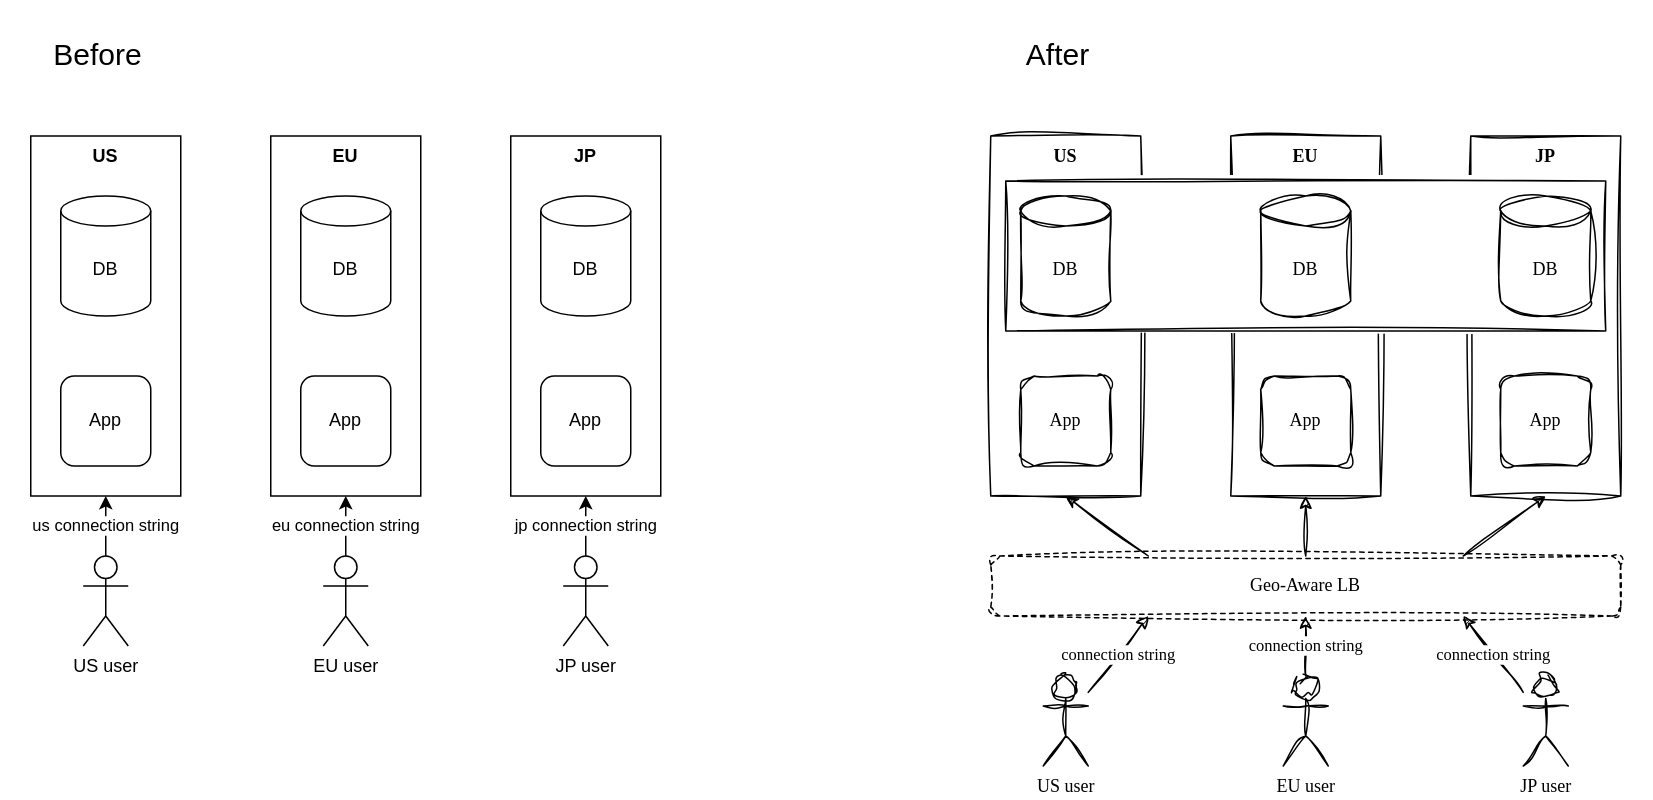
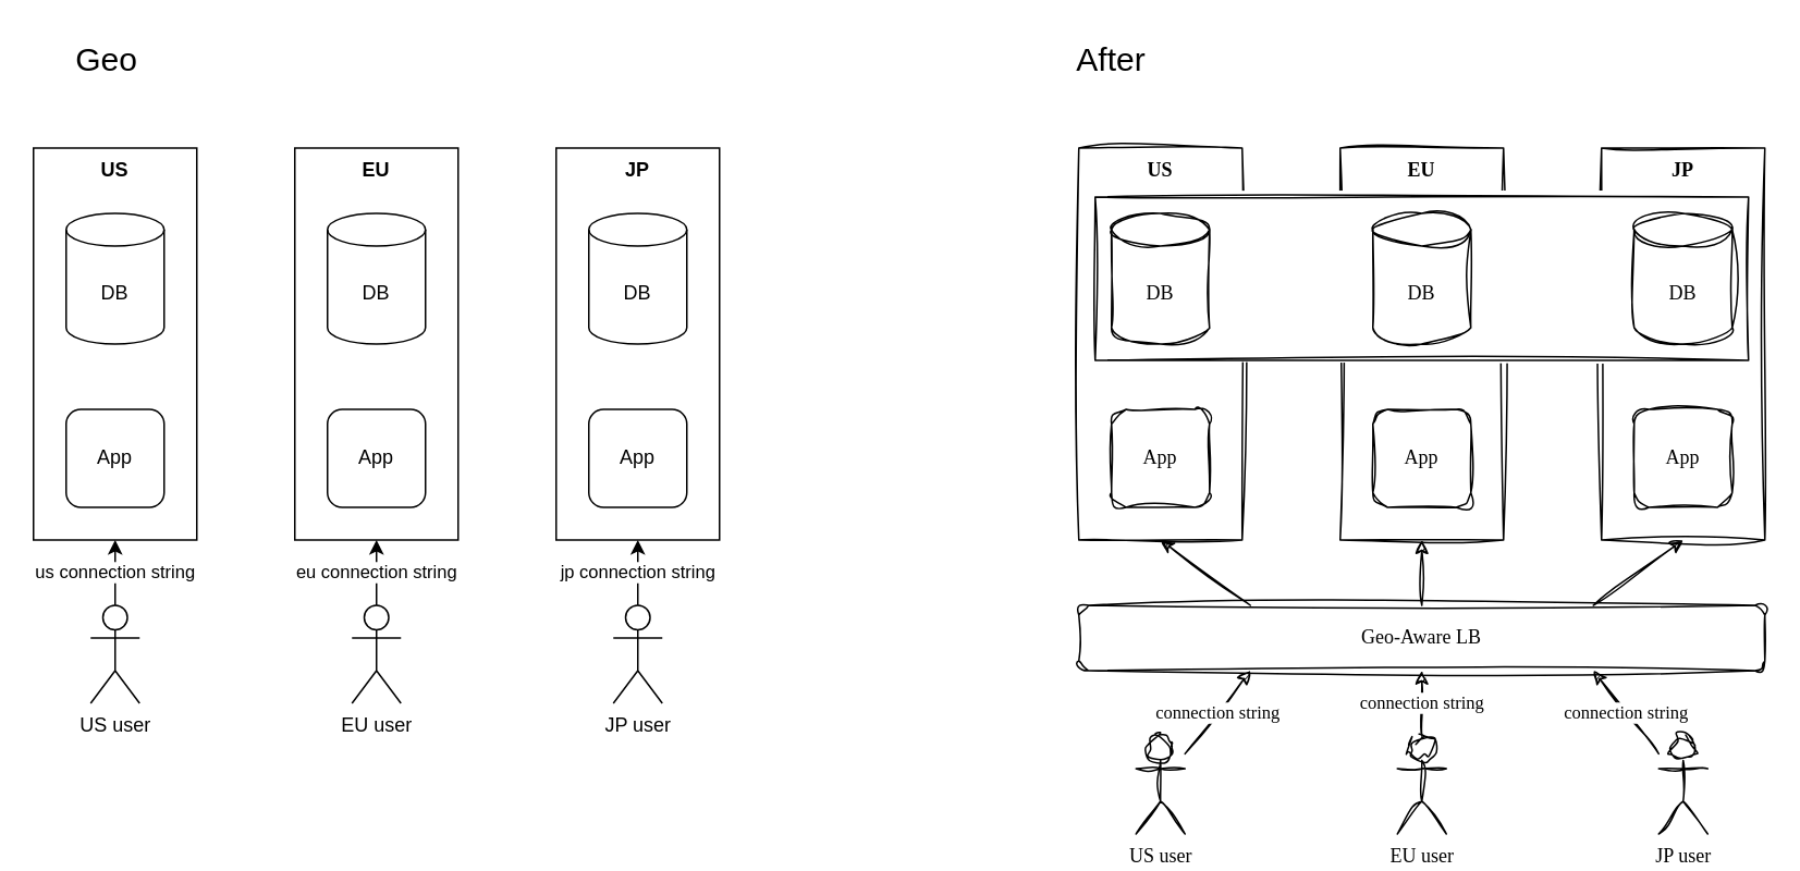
  <mxCell id="0" />
  <mxCell id="1" parent="0" />
  <mxCell id="2" value="&lt;b&gt;US&lt;/b&gt;" style="rounded=0;whiteSpace=wrap;html=1;fillColor=none;verticalAlign=top;shadow=0;fontFamily=Helvetica;" parent="1" vertex="1"><mxGeometry y="90" width="100" height="240" as="geometry" x="20" /></mxCell>
  <mxCell id="3" value="DB" style="shape=cylinder3;whiteSpace=wrap;html=1;boundedLbl=1;backgroundOutline=1;size=10;fillColor=none;shadow=0;fontFamily=Helvetica;" parent="1" vertex="1"><mxGeometry x="40" y="130" width="60" height="80" as="geometry" /></mxCell>
  <mxCell id="4" value="App" style="rounded=1;whiteSpace=wrap;html=1;fillColor=none;shadow=0;fontFamily=Helvetica;" parent="1" vertex="1"><mxGeometry x="40" y="250" width="60" height="60" as="geometry" /></mxCell>
  <mxCell id="5" value="&lt;b&gt;EU&lt;/b&gt;" style="rounded=0;whiteSpace=wrap;html=1;fillColor=none;verticalAlign=top;shadow=0;fontFamily=Helvetica;" parent="1" vertex="1"><mxGeometry x="180" y="90" width="100" height="240" as="geometry" /></mxCell>
  <mxCell id="6" value="DB" style="shape=cylinder3;whiteSpace=wrap;html=1;boundedLbl=1;backgroundOutline=1;size=10;fillColor=none;shadow=0;fontFamily=Helvetica;" parent="1" vertex="1"><mxGeometry x="200" y="130" width="60" height="80" as="geometry" /></mxCell>
  <mxCell id="7" value="App" style="rounded=1;whiteSpace=wrap;html=1;fillColor=none;shadow=0;fontFamily=Helvetica;" parent="1" vertex="1"><mxGeometry x="200" y="250" width="60" height="60" as="geometry" /></mxCell>
  <mxCell id="8" value="&lt;b&gt;JP&lt;/b&gt;" style="rounded=0;whiteSpace=wrap;html=1;fillColor=none;verticalAlign=top;shadow=0;fontFamily=Helvetica;" parent="1" vertex="1"><mxGeometry x="340" y="90" width="100" height="240" as="geometry" /></mxCell>
  <mxCell id="9" value="DB" style="shape=cylinder3;whiteSpace=wrap;html=1;boundedLbl=1;backgroundOutline=1;size=10;fillColor=none;shadow=0;fontFamily=Helvetica;" parent="1" vertex="1"><mxGeometry x="360" y="130" width="60" height="80" as="geometry" /></mxCell>
  <mxCell id="10" value="App" style="rounded=1;whiteSpace=wrap;html=1;fillColor=none;shadow=0;fontFamily=Helvetica;" parent="1" vertex="1"><mxGeometry x="360" y="250" width="60" height="60" as="geometry" /></mxCell>
  <mxCell id="11" value="us connection string" style="edgeStyle=none;html=1;entryX=0.5;entryY=1;entryDx=0;entryDy=0;shadow=0;fontFamily=Helvetica;" parent="1" source="12" target="2" edge="1"><mxGeometry relative="1" as="geometry" /></mxCell>
  <mxCell id="12" value="US user" style="shape=umlActor;verticalLabelPosition=bottom;verticalAlign=top;html=1;outlineConnect=0;fillColor=none;shadow=0;fontFamily=Helvetica;" parent="1" vertex="1"><mxGeometry x="55" y="370" width="30" height="60" as="geometry" /></mxCell>
  <mxCell id="13" value="eu connection string" style="edgeStyle=none;html=1;entryX=0.5;entryY=1;entryDx=0;entryDy=0;shadow=0;fontFamily=Helvetica;" parent="1" source="14" target="5" edge="1"><mxGeometry relative="1" as="geometry" /></mxCell>
  <mxCell id="14" value="EU user" style="shape=umlActor;verticalLabelPosition=bottom;verticalAlign=top;html=1;outlineConnect=0;fillColor=none;shadow=0;fontFamily=Helvetica;" parent="1" vertex="1"><mxGeometry x="215" y="370" width="30" height="60" as="geometry" /></mxCell>
  <mxCell id="15" value="jp connection string" style="edgeStyle=none;html=1;entryX=0.5;entryY=1;entryDx=0;entryDy=0;shadow=0;fontFamily=Helvetica;" parent="1" source="16" target="8" edge="1"><mxGeometry relative="1" as="geometry" /></mxCell>
  <mxCell id="16" value="JP user" style="shape=umlActor;verticalLabelPosition=bottom;verticalAlign=top;html=1;outlineConnect=0;fillColor=none;shadow=0;fontFamily=Helvetica;" parent="1" vertex="1"><mxGeometry x="375" y="370" width="30" height="60" as="geometry" /></mxCell>
- <mxCell id="17" value="Before" style="text;html=1;strokeColor=none;fillColor=none;align=center;verticalAlign=middle;whiteSpace=wrap;rounded=0;sketch=1;fontFamily=Helvetica;fontSize=20;" parent="1" vertex="1"><mxGeometry y="20" width="90" height="30" as="geometry" x="20" /></mxCell>
+ <mxCell id="17" value="Geo" style="text;html=1;strokeColor=none;fillColor=none;align=center;verticalAlign=middle;whiteSpace=wrap;rounded=0;sketch=1;fontFamily=Helvetica;fontSize=20;" parent="1" vertex="1"><mxGeometry y="20" width="90" height="30" as="geometry" x="20" /></mxCell>
  <mxCell id="18" value="&lt;b&gt;US&lt;/b&gt;" style="rounded=0;whiteSpace=wrap;html=1;fillColor=none;verticalAlign=top;shadow=0;fontFamily=Architects Daughter;sketch=1;curveFitting=1;jiggle=2;fontSource=https%3A%2F%2Ffonts.googleapis.com%2Fcss%3Ffamily%3DArchitects%2BDaughter;" parent="1" vertex="1"><mxGeometry x="660" y="90" width="100" height="240" as="geometry" /></mxCell>
  <mxCell id="19" value="App" style="rounded=1;whiteSpace=wrap;html=1;fillColor=none;shadow=0;fontFamily=Architects Daughter;sketch=1;curveFitting=1;jiggle=2;fontSource=https%3A%2F%2Ffonts.googleapis.com%2Fcss%3Ffamily%3DArchitects%2BDaughter;" parent="1" vertex="1"><mxGeometry x="680" y="250" width="60" height="60" as="geometry" /></mxCell>
  <mxCell id="20" value="&lt;b&gt;EU&lt;/b&gt;" style="rounded=0;whiteSpace=wrap;html=1;fillColor=none;verticalAlign=top;shadow=0;fontFamily=Architects Daughter;sketch=1;curveFitting=1;jiggle=2;fontSource=https%3A%2F%2Ffonts.googleapis.com%2Fcss%3Ffamily%3DArchitects%2BDaughter;" parent="1" vertex="1"><mxGeometry x="820" y="90" width="100" height="240" as="geometry" /></mxCell>
  <mxCell id="21" value="App" style="rounded=1;whiteSpace=wrap;html=1;fillColor=none;shadow=0;fontFamily=Architects Daughter;sketch=1;curveFitting=1;jiggle=2;fontSource=https%3A%2F%2Ffonts.googleapis.com%2Fcss%3Ffamily%3DArchitects%2BDaughter;" parent="1" vertex="1"><mxGeometry x="840" y="250" width="60" height="60" as="geometry" /></mxCell>
  <mxCell id="22" value="&lt;b&gt;JP&lt;/b&gt;" style="rounded=0;whiteSpace=wrap;html=1;fillColor=none;verticalAlign=top;shadow=0;fontFamily=Architects Daughter;sketch=1;curveFitting=1;jiggle=2;fontSource=https%3A%2F%2Ffonts.googleapis.com%2Fcss%3Ffamily%3DArchitects%2BDaughter;" parent="1" vertex="1"><mxGeometry x="980" y="90" width="100" height="240" as="geometry" /></mxCell>
  <mxCell id="23" value="App" style="rounded=1;whiteSpace=wrap;html=1;fillColor=none;shadow=0;fontFamily=Architects Daughter;sketch=1;curveFitting=1;jiggle=2;fontSource=https%3A%2F%2Ffonts.googleapis.com%2Fcss%3Ffamily%3DArchitects%2BDaughter;" parent="1" vertex="1"><mxGeometry x="1000" y="250" width="60" height="60" as="geometry" /></mxCell>
  <mxCell id="24" value="connection string" style="edgeStyle=none;html=1;entryX=0.25;entryY=1;entryDx=0;entryDy=0;shadow=0;fontFamily=Architects Daughter;sketch=1;curveFitting=1;jiggle=2;fontSource=https%3A%2F%2Ffonts.googleapis.com%2Fcss%3Ffamily%3DArchitects%2BDaughter;" parent="1" source="25" target="34" edge="1"><mxGeometry relative="1" as="geometry" /></mxCell>
  <mxCell id="25" value="US user" style="shape=umlActor;verticalLabelPosition=bottom;verticalAlign=top;html=1;outlineConnect=0;fillColor=none;shadow=0;fontFamily=Architects Daughter;sketch=1;curveFitting=1;jiggle=2;fontSource=https%3A%2F%2Ffonts.googleapis.com%2Fcss%3Ffamily%3DArchitects%2BDaughter;" parent="1" vertex="1"><mxGeometry x="695" y="450" width="30" height="60" as="geometry" /></mxCell>
  <mxCell id="26" value="connection string" style="edgeStyle=none;html=1;entryX=0.5;entryY=1;entryDx=0;entryDy=0;shadow=0;fontFamily=Architects Daughter;sketch=1;curveFitting=1;jiggle=2;fontSource=https%3A%2F%2Ffonts.googleapis.com%2Fcss%3Ffamily%3DArchitects%2BDaughter;" parent="1" source="27" target="34" edge="1"><mxGeometry relative="1" as="geometry"><mxPoint as="offset" /></mxGeometry></mxCell>
  <mxCell id="27" value="EU user" style="shape=umlActor;verticalLabelPosition=bottom;verticalAlign=top;html=1;outlineConnect=0;fillColor=none;shadow=0;fontFamily=Architects Daughter;sketch=1;curveFitting=1;jiggle=2;fontSource=https%3A%2F%2Ffonts.googleapis.com%2Fcss%3Ffamily%3DArchitects%2BDaughter;" parent="1" vertex="1"><mxGeometry x="855" y="450" width="30" height="60" as="geometry" /></mxCell>
  <mxCell id="28" value="connection string" style="edgeStyle=none;html=1;entryX=0.75;entryY=1;entryDx=0;entryDy=0;shadow=0;fontFamily=Architects Daughter;sketch=1;curveFitting=1;jiggle=2;fontSource=https%3A%2F%2Ffonts.googleapis.com%2Fcss%3Ffamily%3DArchitects%2BDaughter;" parent="1" source="29" target="34" edge="1"><mxGeometry x="-0.011" relative="1" as="geometry"><mxPoint as="offset" /></mxGeometry></mxCell>
  <mxCell id="29" value="JP user" style="shape=umlActor;verticalLabelPosition=bottom;verticalAlign=top;html=1;outlineConnect=0;fillColor=none;shadow=0;fontFamily=Architects Daughter;sketch=1;curveFitting=1;jiggle=2;fontSource=https%3A%2F%2Ffonts.googleapis.com%2Fcss%3Ffamily%3DArchitects%2BDaughter;" parent="1" vertex="1"><mxGeometry x="1015" y="450" width="30" height="60" as="geometry" /></mxCell>
- <mxCell id="30" value="After" style="text;html=1;strokeColor=none;fillColor=none;align=center;verticalAlign=middle;whiteSpace=wrap;rounded=0;sketch=1;fontFamily=Helvetica;fontSize=20;" parent="1" vertex="1"><mxGeometry x="660" y="20" width="90" height="30" as="geometry" /></mxCell>
+ <mxCell id="30" value="After" style="text;html=1;strokeColor=none;fillColor=none;align=center;verticalAlign=middle;whiteSpace=wrap;rounded=0;sketch=1;fontFamily=Helvetica;fontSize=20;" parent="1" vertex="1"><mxGeometry x="635" y="20" width="90" height="30" as="geometry" /></mxCell>
  <mxCell id="31" style="edgeStyle=none;html=1;exitX=0.25;exitY=0;exitDx=0;exitDy=0;entryX=0.5;entryY=1;entryDx=0;entryDy=0;shadow=0;fontFamily=Architects Daughter;sketch=1;curveFitting=1;jiggle=2;fontSource=https%3A%2F%2Ffonts.googleapis.com%2Fcss%3Ffamily%3DArchitects%2BDaughter;" parent="1" source="34" target="18" edge="1"><mxGeometry relative="1" as="geometry" /></mxCell>
  <mxCell id="32" style="edgeStyle=none;html=1;entryX=0.5;entryY=1;entryDx=0;entryDy=0;shadow=0;fontFamily=Architects Daughter;sketch=1;curveFitting=1;jiggle=2;fontSource=https%3A%2F%2Ffonts.googleapis.com%2Fcss%3Ffamily%3DArchitects%2BDaughter;" parent="1" source="34" target="20" edge="1"><mxGeometry relative="1" as="geometry" /></mxCell>
  <mxCell id="33" style="edgeStyle=none;html=1;exitX=0.75;exitY=0;exitDx=0;exitDy=0;entryX=0.5;entryY=1;entryDx=0;entryDy=0;shadow=0;fontFamily=Architects Daughter;sketch=1;curveFitting=1;jiggle=2;fontSource=https%3A%2F%2Ffonts.googleapis.com%2Fcss%3Ffamily%3DArchitects%2BDaughter;" parent="1" source="34" target="22" edge="1"><mxGeometry relative="1" as="geometry" /></mxCell>
- <mxCell id="34" value="Geo-Aware LB" style="rounded=1;whiteSpace=wrap;html=1;shadow=0;fontFamily=Architects Daughter;fillColor=none;sketch=1;curveFitting=1;jiggle=2;fontSource=https%3A%2F%2Ffonts.googleapis.com%2Fcss%3Ffamily%3DArchitects%2BDaughter;dashed=1;" parent="1" vertex="1"><mxGeometry x="660" y="370" width="420" height="40" as="geometry" /></mxCell>
+ <mxCell id="34" value="Geo-Aware LB" style="rounded=1;whiteSpace=wrap;html=1;shadow=0;fontFamily=Architects Daughter;fillColor=none;sketch=1;curveFitting=1;jiggle=2;fontSource=https%3A%2F%2Ffonts.googleapis.com%2Fcss%3Ffamily%3DArchitects%2BDaughter;" parent="1" vertex="1"><mxGeometry x="660" y="370" width="420" height="40" as="geometry" /></mxCell>
  <mxCell id="35" value="" style="rounded=0;whiteSpace=wrap;html=1;hachureGap=4;fontFamily=Architects Daughter;fontSize=20;fillColor=default;sketch=1;curveFitting=1;jiggle=2;fontSource=https%3A%2F%2Ffonts.googleapis.com%2Fcss%3Ffamily%3DArchitects%2BDaughter;" parent="1" vertex="1"><mxGeometry x="670" y="120" width="400" height="100" as="geometry" /></mxCell>
  <mxCell id="36" value="DB" style="shape=cylinder3;whiteSpace=wrap;html=1;boundedLbl=1;backgroundOutline=1;size=10;fillColor=none;shadow=0;fontFamily=Architects Daughter;sketch=1;curveFitting=1;jiggle=2;fontSource=https%3A%2F%2Ffonts.googleapis.com%2Fcss%3Ffamily%3DArchitects%2BDaughter;" parent="1" vertex="1"><mxGeometry x="680" y="130" width="60" height="80" as="geometry" /></mxCell>
  <mxCell id="37" value="DB" style="shape=cylinder3;whiteSpace=wrap;html=1;boundedLbl=1;backgroundOutline=1;size=10;fillColor=none;shadow=0;fontFamily=Architects Daughter;sketch=1;curveFitting=1;jiggle=2;fontSource=https%3A%2F%2Ffonts.googleapis.com%2Fcss%3Ffamily%3DArchitects%2BDaughter;" parent="1" vertex="1"><mxGeometry x="840" y="130" width="60" height="80" as="geometry" /></mxCell>
  <mxCell id="38" value="DB" style="shape=cylinder3;whiteSpace=wrap;html=1;boundedLbl=1;backgroundOutline=1;size=10;fillColor=none;shadow=0;fontFamily=Architects Daughter;sketch=1;curveFitting=1;jiggle=2;fontSource=https%3A%2F%2Ffonts.googleapis.com%2Fcss%3Ffamily%3DArchitects%2BDaughter;" parent="1" vertex="1"><mxGeometry x="1000" y="130" width="60" height="80" as="geometry" /></mxCell>
